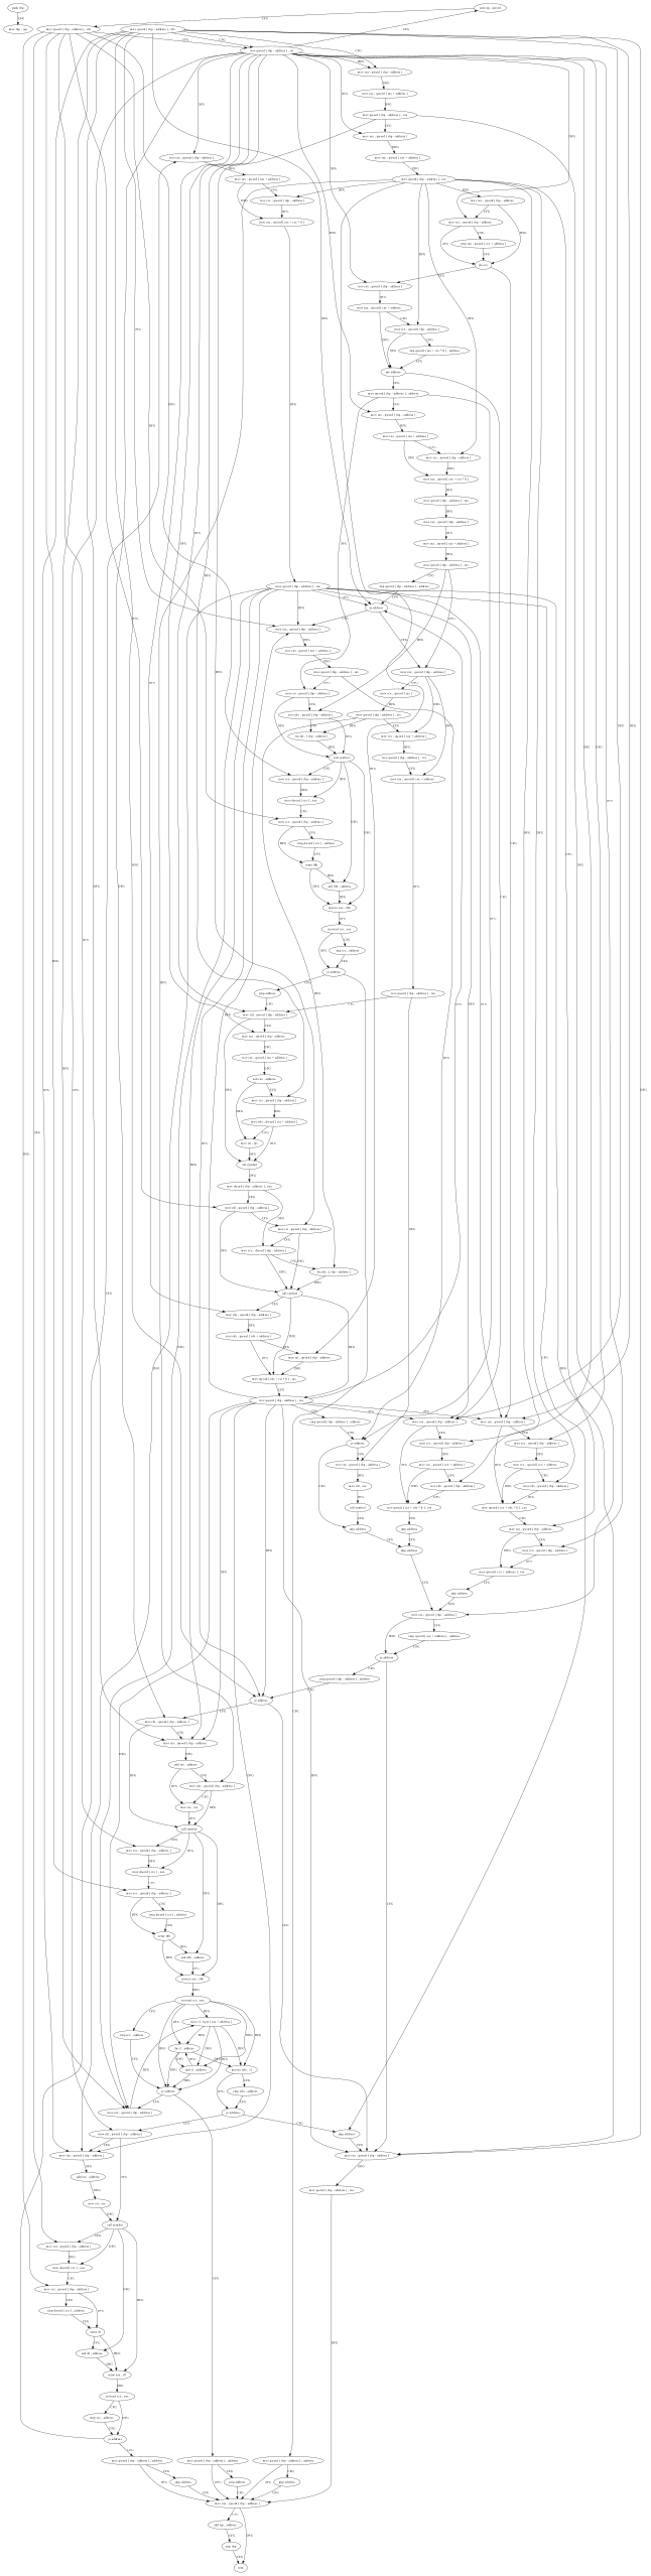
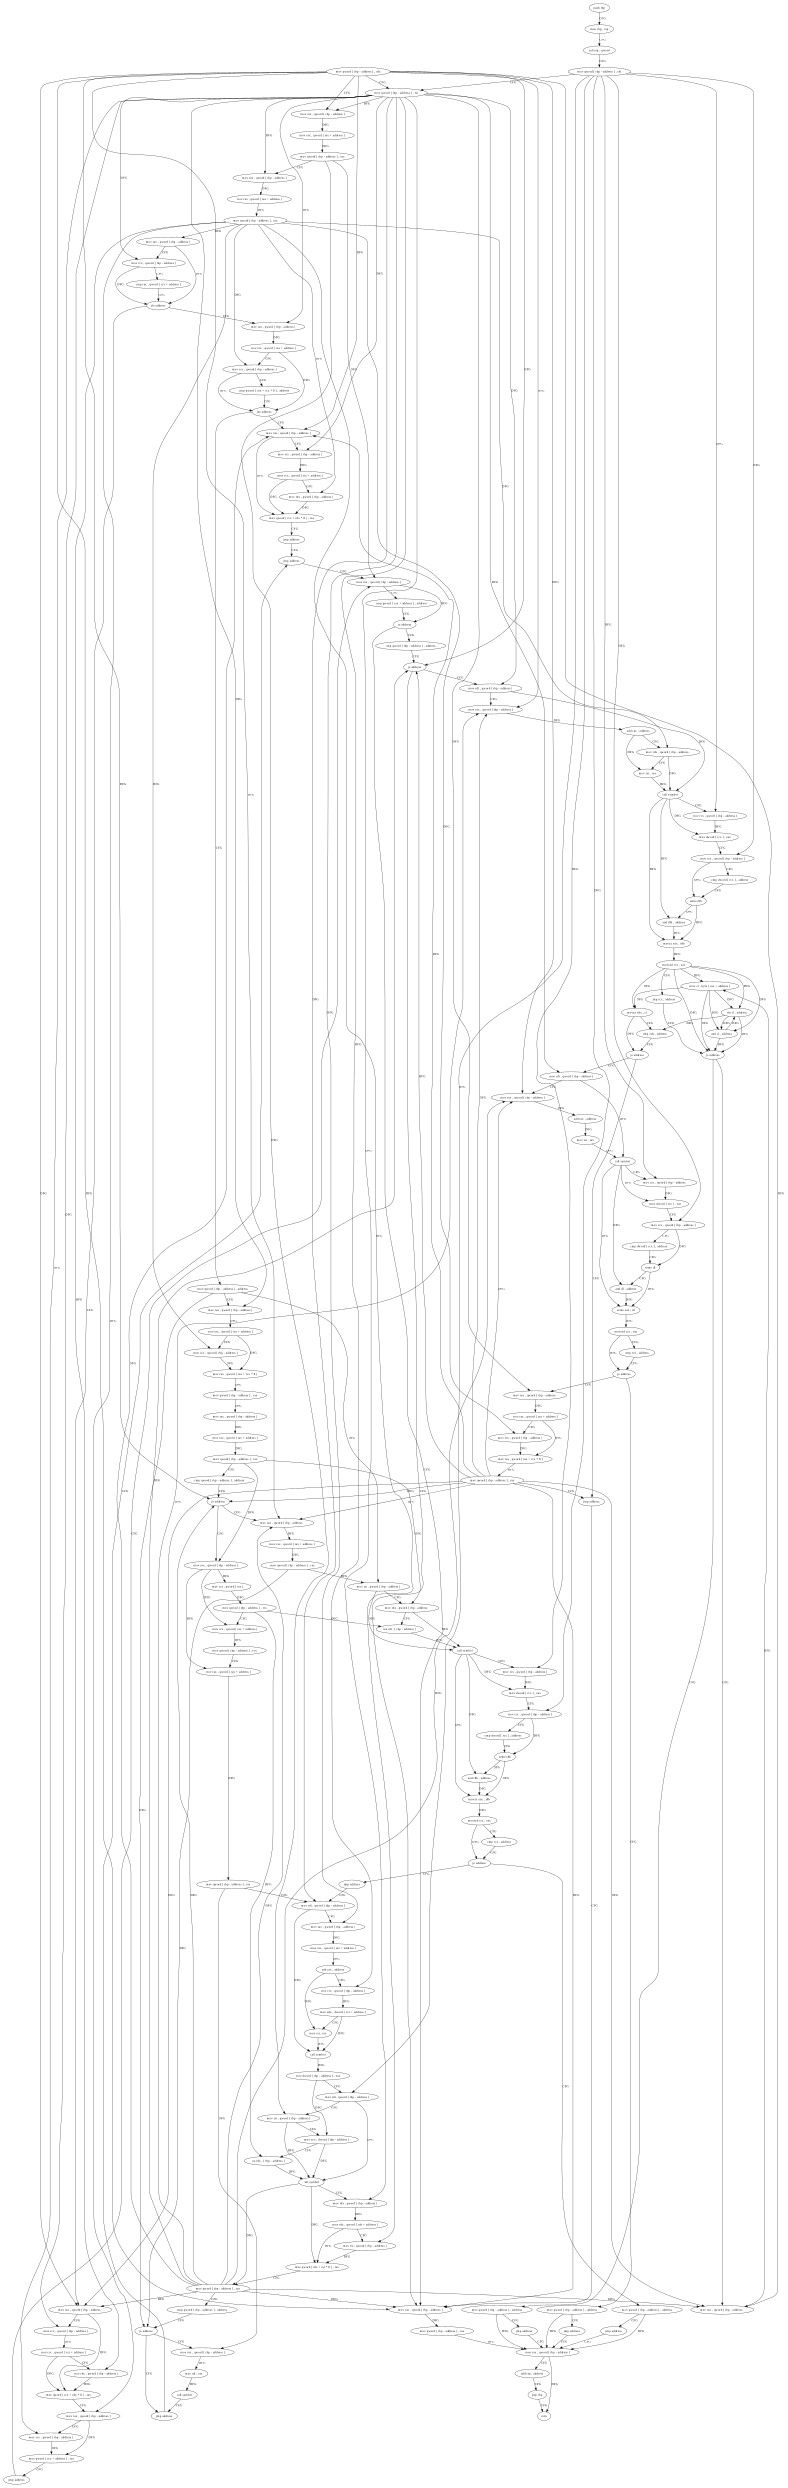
  digraph {
    fontname="Liberation Serif"
    node [fontname="Liberation Serif"]
    edge [fontname="Liberation Serif"]
    n1 [label="push rbp"]
    n2 [label="mov rbp , rsp"]
    n3 [label="sub rsp , qword"]
    n4 [label="mov qword [ rbp - address ] , rdi"]
    n5 [label="mov qword [ rbp - address ] , rsi"]
    n6 [label="mov rcx , qword [ rbp - address ]"]
    n7 [label="mov rcx , qword [ rbp - address ]"]
    n8 [label="mov rcx , qword [ rbp - address ]"]
    n9 [label="mov rcx , qword [ rbp - address ]"]
    n10 [label="mov rdi , qword [ rbp - address ]"]
    n11 [label="mov rcx , qword [ rbp - address ]"]
    n12 [label="mov rcx , qword [ rbp - address ]"]
    n13 [label="mov rax , qword [ rbp - address ]"]
    n14 [label="mov rax , qword [ rbp - address ]"]
    n15 [label="mov rcx , qword [ rbp - address ]"]
    n16 [label="mov rax , qword [ rbp - address ]"]
    n17 [label="mov rcx , qword [ rbp - address ]"]
    n18 [label="mov rcx , qword [ rbp - address ]"]
    n19 [label="mov rax , qword [ rbp - address ]"]
    n20 [label="mov rcx , qword [ rbp - address ]"]
    n21 [label="mov rdi , qword [ rbp - address ]"]
    n22 [label="mov rdi , qword [ rbp - address ]"]
    n23 [label="mov rax , qword [ rbp - address ]"]
    n24 [label="mov rcx , qword [ rbp - address ]"]
    n25 [label="mov rdx , qword [ rbp - address ]"]
    n26 [label="mov rdi , qword [ rbp - address ]"]
    n27 [label="mov rax , qword [ rbp - address ]"]
    n28 [label="mov dword [ rcx ] , eax"]
    n29 [label="cmp dword [ rcx ] , address"]
    n30 [label="setne r8b"]
    n31 [label="mov dword [ rcx ] , eax"]
    n32 [label="cmp dword [ rcx ] , address"]
    n33 [label="setne r8b"]
    n34 [label="mov rsi , qword [ rbp - address ]"]
    n35 [label="call symbol"]
    n36 [label="mov dword [ rcx ] , eax"]
    n37 [label="cmp dword [ rcx ] , address"]
    n38 [label="setne dl"]
    n39 [label="mov qword [ rbp - address ] , rdx"]
    n40 [label="mov rax , qword [ rbp - address ]"]
    n41 [label="mov rax , qword [ rbp - address ]"]
    n42 [label="je address"]
    n43 [label="mov rax , qword [ rbp - address ]"]
    n44 [label="mov rax , qword [ rbp - address ]"]
    n45 [label="je address"]
    n46 [label="mov rax , qword [ rbp - address ]"]
    n47 [label="mov rax , qword [ rbp - address ]"]
    n48 [label="mov rax , qword [ rbp - address ]"]
    n49 [label="mov rax , qword [ rax + address ]"]
    n50 [label="mov rax , qword [ rax + address ]"]
-   n51 [label="jle ecx"]
+   n51 [label="jle address"]
    n52 [label="cmp rax , qword [ rcx + address ]"]
    n53 [label="mov rax , qword [ rax + address ]"]
    n54 [label="mov rcx , qword [ rcx + address ]"]
    n55 [label="mov qword [ rcx + address ] , rax"]
    n56 [label="mov rax , qword [ rax + address ]"]
    n57 [label="mov rcx , qword [ rcx + address ]"]
    n58 [label="call symbol"]
    n59 [label="call symbol"]
    n60 [label="mov rax , qword [ rax + address ]"]
    n61 [label="mov edx , dword [ rcx + address ]"]
    n62 [label="mov rdx , qword [ rdx + address ]"]
    n63 [label="call symbol"]
    n64 [label="mov rax , qword [ rax + address ]"]
    n65 [label="mov qword [ rcx + rdx * 8 ] , rax"]
    n66 [label="mov qword [ rcx + rdx * 8 ] , rax"]
    n67 [label="mov rax , qword [ rbp - address ]"]
    n68 [label="mov rax , qword [ rax + address ]"]
    n69 [label="mov qword [ rbp - address ] , rax"]
    n70 [label="add rax , address"]
    n71 [label="mov cl , byte [ rax + address ]"]
    n72 [label="add rax , address"]
    n73 [label="mov qword [ rbp - address ] , rax"]
    n74 [label="mov rax , qword [ rbp - address ]"]
    n75 [label="cmp qword [ rax + address ] , address"]
    n76 [label="je address"]
    n77 [label="mov ecx , dword [ rbp - address ]"]
    n78 [label="mov qword [ rbp - address ] , rax"]
    n79 [label="mov rax , qword [ rbp - address ]"]
    n80 [label="mov rcx , qword [ rbp - address ]"]
    n81 [label="mov rdx , qword [ rbp - address ]"]
    n82 [label="mov rax , qword [ rbp - address ]"]
    n83 [label="mov rcx , qword [ rbp - address ]"]
    n84 [label="mov rdx , qword [ rbp - address ]"]
    n85 [label="mov rdx , qword [ rbp - address ]"]
    n86 [label="mov rsi , qword [ rbp - address ]"]
    n87 [label="mov rcx , qword [ rbp - address ]"]
    n88 [label="jne address"]
    n89 [label="cmp qword [ rax + rcx * 8 ] , address"]
    n90 [label="mov rax , qword [ rax + rcx * 8 ]"]
    n91 [label="mov rsi , rax"]
    n92 [label="mov qword [ rdx + rsi * 8 ] , rax"]
    n93 [label="mov rax , qword [ rax + rcx * 8 ]"]
    n94 [label="mov qword [ rbp - address ] , address"]
    n95 [label="mov rsi , qword [ rbp - address ]"]
    n96 [label="je address"]
    n97 [label="mov rdx , qword [ rbp - address ]"]
    n98 [label="call symbol"]
    n99 [label="mov rax , qword [ rbp - address ]"]
    n100 [label="jmp address"]
    n101 [label="jmp address"]
    n102 [label="jmp address"]
    n103 [label="cmp qword [ rbp - address ] , address"]
    n104 [label="mov qword [ rbp - address ] , rax"]
    n105 [label="mov rax , qword [ rbp - address ]"]
    n106 [label="mov rax , qword [ rax + address ]"]
    n107 [label="mov qword [ rbp - address ] , rax"]
    n108 [label="cmp qword [ rbp - address ] , address"]
    n109 [label="mov rcx , qword [ rax ]"]
    n110 [label="mov rcx , qword [ rax + address ]"]
    n111 [label="mov rax , qword [ rax + address ]"]
    n112 [label="lea rdi , [ rbp - address ]"]
    n113 [label="mov qword [ rbp - address ] , rcx"]
    n114 [label="mov qword [ rbp - address ] , rcx"]
    n115 [label="mov qword [ rbp - address ] , rax"]
    n116 [label="mov qword [ rbp - address ] , rax"]
    n117 [label="jmp address"]
    n118 [label="mov rax , qword [ rbp - address ]"]
    n119 [label="lea rdx , [ rbp - address ]"]
    n120 [label="mov rdi , rax"]
    n121 [label="mov dword [ rbp - address ] , eax"]
    n122 [label="and r8b , address"]
    n123 [label="movzx eax , r8b"]
    n124 [label="movsxd rcx , eax"]
    n125 [label="cmp rcx , address"]
    n126 [label="je address"]
    n127 [label="jmp address"]
    n128 [label="mov qword [ rbp - address ] , address"]
    n129 [label="jmp address"]
    n130 [label="add rsp , address"]
    n131 [label=retn]
    n132 [label="pop rbp"]
    n133 [label="and r8b , address"]
    n134 [label="movzx eax , r8b"]
    n135 [label="call symbol"]
    n136 [label="movsxd rcx , eax"]
    n137 [label="cmp rcx , address"]
    n138 [label="je address"]
    n139 [label="shr cl , address"]
    n140 [label="and cl , address"]
    n141 [label="movzx edx , cl"]
    n142 [label="mov qword [ rbp - address ] , address"]
    n143 [label="cmp edx , address"]
    n144 [label="je address"]
    n145 [label="jmp address"]
    n146 [label="sub rax , address"]
    n147 [label="mov rsi , rax"]
    n148 [label="mov qword [ rbp - address ] , rax"]
    n149 [label="cmp qword [ rbp - address ] , address"]
    n150 [label="jmp address"]
    n151 [label="and dl , address"]
    n152 [label="setne eax , dl"]
    n153 [label="mov rsi , rax"]
    n154 [label="movsxd rcx , eax"]
    n155 [label="cmp rcx , address"]
    n156 [label="je address"]
    n157 [label="mov qword [ rbp - address ] , address"]
    n158 [label="jmp address"]
    n159 [label="mov qword [ rbp - address ] , rax"]
    n1 -> n2 [label=CFG]
-   n5 -> n3 [label=CFG]
+   n2 -> n3 [label=CFG]
    n3 -> n4 [label=CFG]
    n4 -> n5 [label=CFG]
    n4 -> n6 [label=DFG]
    n4 -> n7 [label=DFG]
    n4 -> n8 [label=DFG]
    n4 -> n9 [label=DFG]
    n4 -> n10 [label=DFG]
    n4 -> n11 [label=DFG]
    n4 -> n12 [label=DFG]
    n5 -> n13 [label=DFG]
    n5 -> n14 [label=DFG]
    n5 -> n15 [label=DFG]
    n5 -> n16 [label=DFG]
    n5 -> n17 [label=DFG]
    n5 -> n18 [label=DFG]
    n5 -> n19 [label=DFG]
    n5 -> n20 [label=DFG]
    n5 -> n21 [label=DFG]
    n5 -> n22 [label=DFG]
    n5 -> n23 [label=DFG]
    n5 -> n24 [label=DFG]
    n5 -> n25 [label=DFG]
    n5 -> n26 [label=DFG]
    n5 -> n27 [label=DFG]
    n6 -> n28 [label=DFG]
    n7 -> n29 [label=CFG]
    n7 -> n30 [label=DFG]
    n8 -> n31 [label=DFG]
    n9 -> n32 [label=CFG]
    n9 -> n33 [label=DFG]
    n10 -> n34 [label=CFG]
    n10 -> n35 [label=DFG]
    n11 -> n36 [label=DFG]
    n12 -> n37 [label=CFG]
    n12 -> n38 [label=DFG]
    n13 -> n49 [label=DFG]
    n14 -> n50 [label=DFG]
    n15 -> n51 [label=DFG]
    n15 -> n52 [label=CFG]
    n16 -> n53 [label=DFG]
    n17 -> n54 [label=DFG]
    n18 -> n55 [label=DFG]
    n19 -> n56 [label=DFG]
    n20 -> n57 [label=DFG]
    n21 -> n23 [label=CFG]
    n21 -> n58 [label=DFG]
    n22 -> n46 [label=CFG]
    n22 -> n59 [label=DFG]
    n23 -> n60 [label=DFG]
    n24 -> n61 [label=DFG]
    n25 -> n62 [label=DFG]
    n26 -> n48 [label=CFG]
    n26 -> n63 [label=DFG]
    n27 -> n64 [label=DFG]
    n28 -> n7 [label=CFG]
    n29 -> n30 [label=CFG]
    n30 -> n122 [label=DFG]
    n30 -> n123 [label=DFG]
    n31 -> n9 [label=CFG]
    n32 -> n33 [label=CFG]
    n33 -> n133 [label=DFG]
    n33 -> n134 [label=DFG]
    n34 -> n35 [label=DFG]
    n34 -> n77 [label=CFG]
    n35 -> n25 [label=CFG]
    n35 -> n92 [label=DFG]
    n35 -> n148 [label=DFG]
    n36 -> n12 [label=CFG]
    n37 -> n38 [label=CFG]
    n38 -> n151 [label=CFG]
    n38 -> n152 [label=DFG]
    n39 -> n5 [label=CFG]
    n39 -> n13 [label=CFG]
    n39 -> n40 [label=DFG]
    n39 -> n41 [label=DFG]
    n39 -> n42 [label=DFG]
    n39 -> n43 [label=DFG]
    n39 -> n44 [label=DFG]
    n39 -> n45 [label=DFG]
    n39 -> n46 [label=DFG]
    n39 -> n47 [label=DFG]
    n39 -> n48 [label=DFG]
    n40 -> n17 [label=CFG]
    n40 -> n65 [label=DFG]
    n41 -> n20 [label=CFG]
    n41 -> n66 [label=DFG]
    n42 -> n43 [label=CFG]
    n42 -> n67 [label=CFG]
    n43 -> n68 [label=DFG]
    n44 -> n69 [label=DFG]
    n45 -> n22 [label=CFG]
    n45 -> n44 [label=CFG]
    n46 -> n70 [label=DFG]
    n47 -> n71 [label=DFG]
    n48 -> n72 [label=DFG]
    n49 -> n73 [label=DFG]
    n50 -> n78 [label=DFG]
    n51 -> n16 [label=CFG]
    n51 -> n40 [label=CFG]
    n52 -> n51 [label=CFG]
    n53 -> n80 [label=CFG]
    n53 -> n88 [label=DFG]
    n54 -> n65 [label=DFG]
    n54 -> n81 [label=CFG]
    n55 -> n102 [label=CFG]
    n56 -> n83 [label=CFG]
    n56 -> n90 [label=DFG]
    n57 -> n66 [label=DFG]
    n57 -> n84 [label=CFG]
    n58 -> n121 [label=DFG]
    n59 -> n8 [label=CFG]
    n59 -> n31 [label=DFG]
    n59 -> n133 [label=DFG]
    n59 -> n134 [label=DFG]
    n60 -> n146 [label=DFG]
    n61 -> n58 [label=DFG]
    n61 -> n147 [label=CFG]
    n62 -> n86 [label=CFG]
    n62 -> n92 [label=DFG]
    n63 -> n11 [label=CFG]
    n63 -> n36 [label=DFG]
    n63 -> n151 [label=DFG]
    n63 -> n152 [label=DFG]
    n64 -> n87 [label=CFG]
    n64 -> n93 [label=DFG]
    n65 -> n82 [label=CFG]
    n66 -> n101 [label=CFG]
    n67 -> n109 [label=DFG]
    n67 -> n110 [label=DFG]
    n67 -> n111 [label=DFG]
    n68 -> n116 [label=DFG]
    n69 -> n118 [label=DFG]
    n70 -> n85 [label=CFG]
    n70 -> n91 [label=DFG]
    n71 -> n138 [label=DFG]
    n71 -> n139 [label=DFG]
    n71 -> n140 [label=DFG]
    n71 -> n141 [label=DFG]
    n72 -> n153 [label=DFG]
    n73 -> n14 [label=CFG]
    n73 -> n34 [label=DFG]
    n73 -> n74 [label=DFG]
    n74 -> n75 [label=CFG]
    n74 -> n76 [label=DFG]
    n75 -> n76 [label=CFG]
    n76 -> n44 [label=CFG]
    n76 -> n103 [label=CFG]
    n77 -> n35 [label=DFG]
    n77 -> n119 [label=CFG]
    n78 -> n79 [label=DFG]
    n78 -> n80 [label=DFG]
    n78 -> n81 [label=DFG]
    n78 -> n82 [label=DFG]
    n78 -> n83 [label=DFG]
    n78 -> n84 [label=DFG]
    n78 -> n85 [label=DFG]
    n78 -> n86 [label=DFG]
    n78 -> n87 [label=DFG]
    n79 -> n15 [label=CFG]
    n79 -> n51 [label=DFG]
    n80 -> n88 [label=DFG]
    n80 -> n89 [label=CFG]
    n81 -> n65 [label=DFG]
    n82 -> n18 [label=CFG]
    n82 -> n55 [label=DFG]
    n83 -> n90 [label=DFG]
    n84 -> n66 [label=DFG]
    n85 -> n59 [label=DFG]
    n85 -> n91 [label=CFG]
    n86 -> n92 [label=DFG]
    n87 -> n93 [label=DFG]
    n88 -> n41 [label=CFG]
    n88 -> n94 [label=CFG]
    n89 -> n88 [label=CFG]
    n90 -> n104 [label=DFG]
    n91 -> n59 [label=DFG]
    n92 -> n148 [label=CFG]
    n93 -> n159 [label=DFG]
    n94 -> n19 [label=CFG]
    n94 -> n95 [label=DFG]
    n94 -> n96 [label=DFG]
    n95 -> n97 [label=CFG]
    n95 -> n98 [label=DFG]
    n96 -> n99 [label=CFG]
    n96 -> n100 [label=CFG]
    n97 -> n98 [label=DFG]
    n97 -> n112 [label=CFG]
    n98 -> n6 [label=CFG]
    n98 -> n28 [label=DFG]
    n98 -> n122 [label=DFG]
    n98 -> n123 [label=DFG]
    n99 -> n120 [label=DFG]
    n100 -> n117 [label=CFG]
    n101 -> n117 [label=CFG]
    n102 -> n74 [label=CFG]
    n103 -> n45 [label=CFG]
    n104 -> n105 [label=DFG]
    n105 -> n106 [label=DFG]
    n106 -> n107 [label=DFG]
    n107 -> n67 [label=DFG]
    n107 -> n97 [label=DFG]
    n107 -> n108 [label=CFG]
    n108 -> n42 [label=CFG]
    n109 -> n113 [label=DFG]
    n110 -> n114 [label=DFG]
    n111 -> n115 [label=DFG]
    n112 -> n98 [label=DFG]
    n113 -> n110 [label=CFG]
    n113 -> n112 [label=DFG]
    n113 -> n119 [label=DFG]
    n114 -> n111 [label=CFG]
    n115 -> n21 [label=CFG]
    n115 -> n99 [label=DFG]
    n116 -> n95 [label=DFG]
    n116 -> n96 [label=DFG]
    n117 -> n74 [label=CFG]
    n118 -> n130 [label=CFG]
    n118 -> n131 [label=DFG]
    n119 -> n35 [label=DFG]
    n120 -> n135 [label=DFG]
    n121 -> n10 [label=CFG]
    n121 -> n77 [label=DFG]
    n122 -> n123 [label=DFG]
    n123 -> n124 [label=DFG]
    n124 -> n125 [label=CFG]
    n124 -> n126 [label=DFG]
    n125 -> n126 [label=CFG]
    n126 -> n127 [label=CFG]
    n126 -> n128 [label=CFG]
    n127 -> n21 [label=CFG]
    n128 -> n118 [label=DFG]
    n128 -> n129 [label=CFG]
    n129 -> n118 [label=CFG]
    n130 -> n132 [label=CFG]
    n132 -> n131 [label=CFG]
    n133 -> n134 [label=DFG]
    n134 -> n136 [label=DFG]
    n135 -> n100 [label=CFG]
    n136 -> n71 [label=DFG]
    n136 -> n137 [label=CFG]
    n136 -> n138 [label=DFG]
    n136 -> n139 [label=DFG]
    n136 -> n140 [label=DFG]
    n136 -> n141 [label=DFG]
    n137 -> n138 [label=CFG]
    n138 -> n47 [label=CFG]
    n138 -> n142 [label=CFG]
    n139 -> n138 [label=DFG]
    n139 -> n140 [label=DFG]
-   n139 -> n141 [label=DFG]
+   n139 -> n143 [label=DFG]
    n140 -> n138 [label=DFG]
    n140 -> n139 [label=DFG]
    n141 -> n143 [label=CFG]
    n141 -> n144 [label=DFG]
    n142 -> n118 [label=DFG]
    n142 -> n145 [label=CFG]
    n143 -> n144 [label=CFG]
    n144 -> n26 [label=CFG]
    n144 -> n150 [label=CFG]
    n145 -> n118 [label=CFG]
    n146 -> n24 [label=CFG]
    n146 -> n147 [label=DFG]
    n147 -> n58 [label=DFG]
    n148 -> n40 [label=DFG]
    n148 -> n41 [label=DFG]
    n148 -> n42 [label=DFG]
    n148 -> n43 [label=DFG]
    n148 -> n44 [label=DFG]
    n148 -> n45 [label=DFG]
    n148 -> n46 [label=DFG]
    n148 -> n47 [label=DFG]
    n148 -> n48 [label=DFG]
    n148 -> n149 [label=CFG]
    n149 -> n96 [label=CFG]
    n150 -> n44 [label=CFG]
    n151 -> n152 [label=DFG]
    n152 -> n154 [label=DFG]
    n153 -> n63 [label=DFG]
    n154 -> n155 [label=CFG]
    n154 -> n156 [label=DFG]
    n155 -> n156 [label=CFG]
    n156 -> n27 [label=CFG]
    n156 -> n157 [label=CFG]
    n157 -> n118 [label=DFG]
    n157 -> n158 [label=CFG]
    n158 -> n118 [label=CFG]
    n159 -> n40 [label=DFG]
    n159 -> n41 [label=DFG]
    n159 -> n42 [label=DFG]
    n159 -> n43 [label=DFG]
    n159 -> n44 [label=DFG]
    n159 -> n45 [label=DFG]
    n159 -> n46 [label=DFG]
    n159 -> n47 [label=DFG]
    n159 -> n48 [label=DFG]
    n159 -> n150 [label=CFG]
  }
